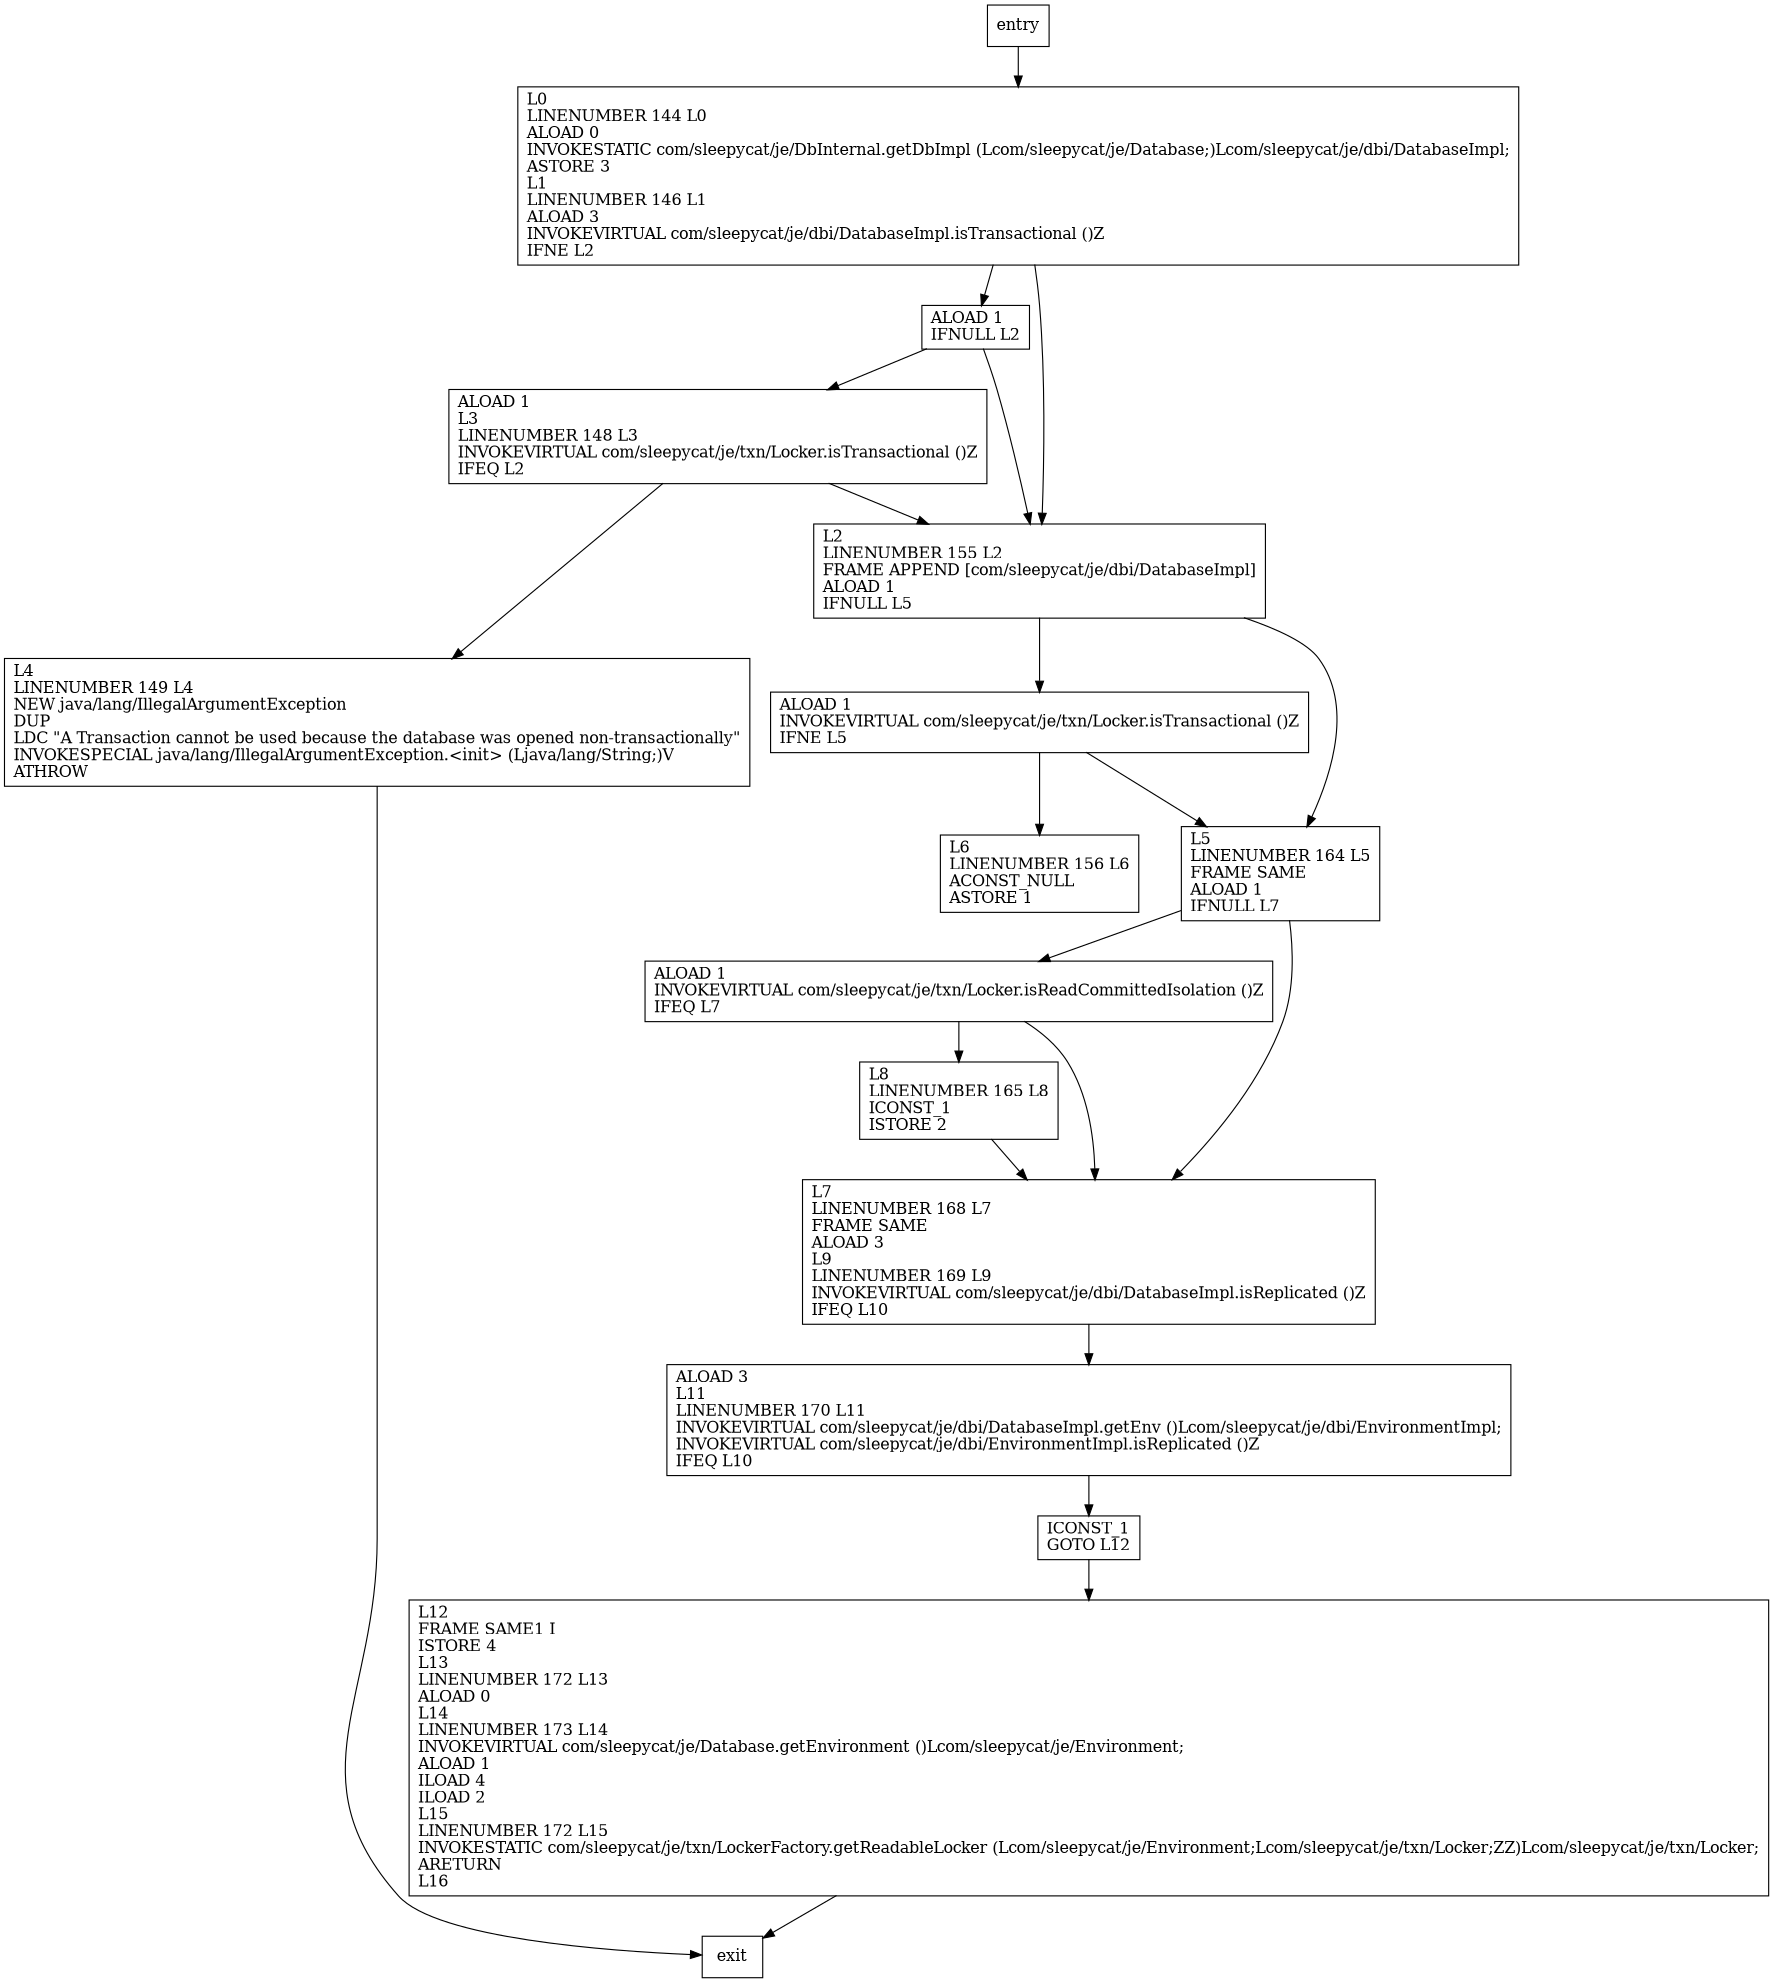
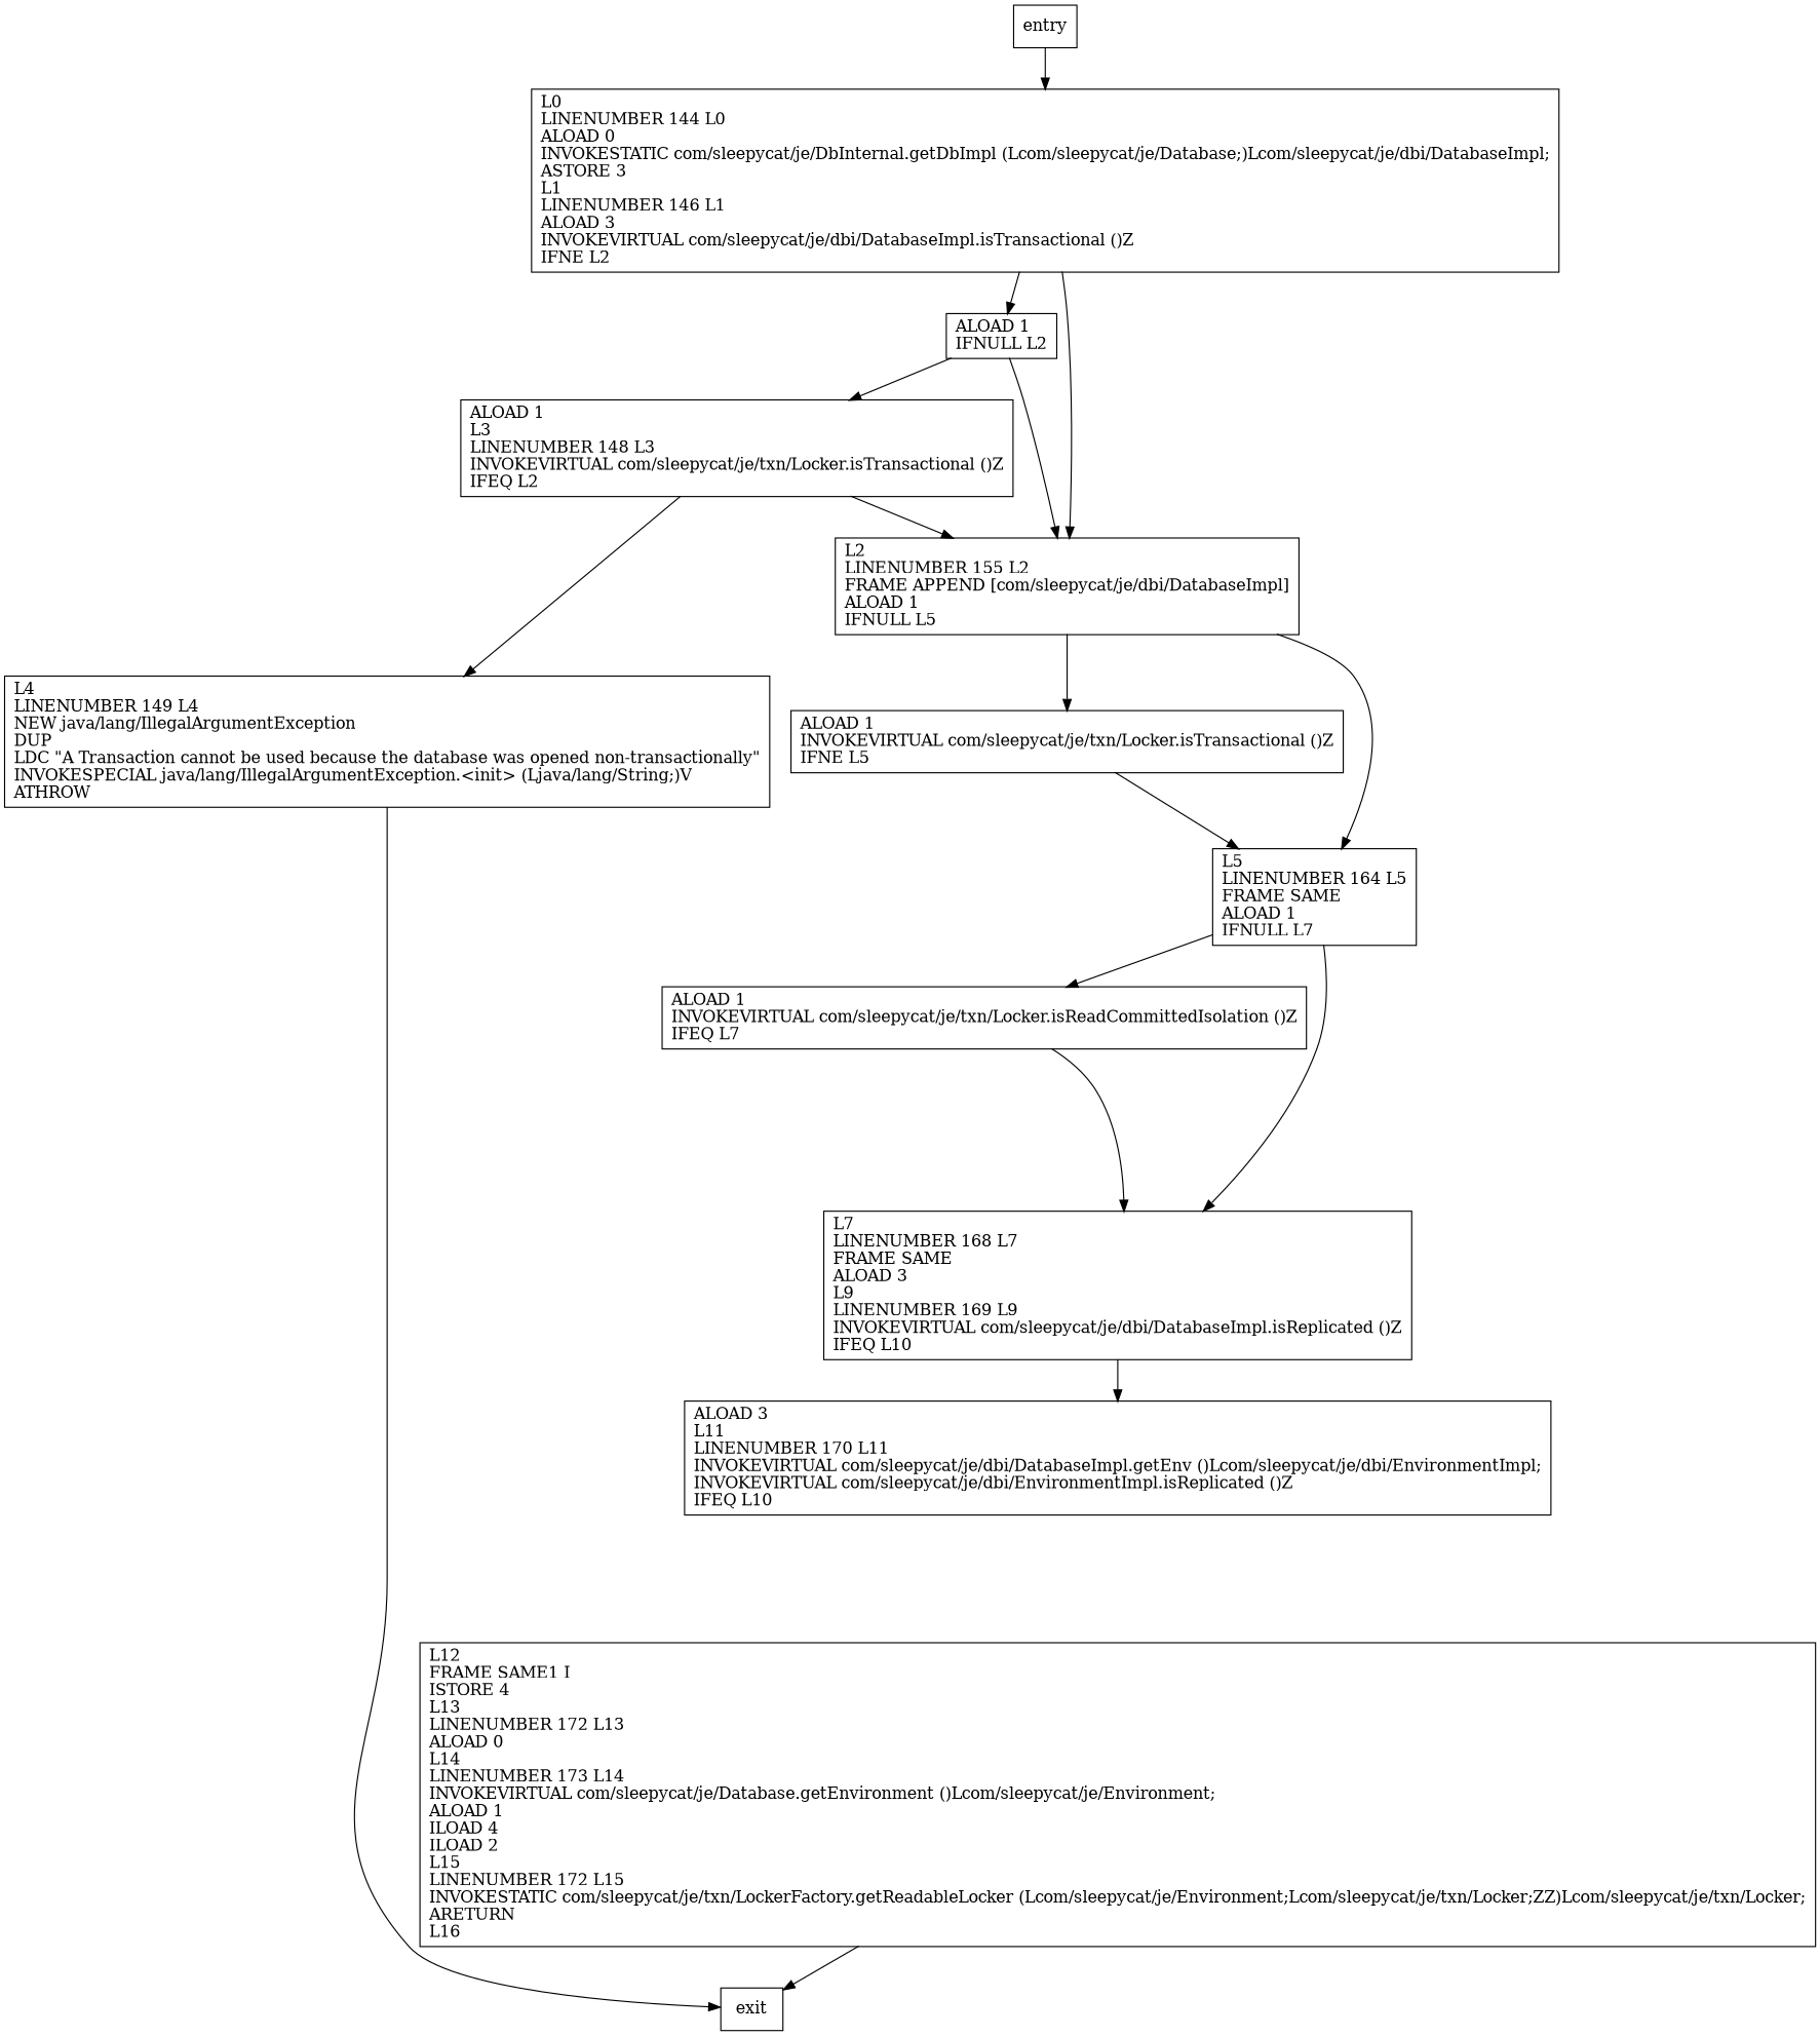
  digraph {
    node [shape=record]
    n1 [label="ALOAD 1\lIFNULL L2\l"]
    n2 [label="L2\lLINENUMBER 155 L2\lFRAME APPEND [com/sleepycat/je/dbi/DatabaseImpl]\lALOAD 1\lIFNULL L5\l"]
    n3 [label="ALOAD 1\lL3\lLINENUMBER 148 L3\lINVOKEVIRTUAL com/sleepycat/je/txn/Locker.isTransactional ()Z\lIFEQ L2\l"]
    n4 [label="ALOAD 1\lINVOKEVIRTUAL com/sleepycat/je/txn/Locker.isTransactional ()Z\lIFNE L5\l"]
    n5 [label="L5\lLINENUMBER 164 L5\lFRAME SAME\lALOAD 1\lIFNULL L7\l"]
    n6 [label="L4\lLINENUMBER 149 L4\lNEW java/lang/IllegalArgumentException\lDUP\lLDC \"A Transaction cannot be used because the database was opened non-transactionally\"\lINVOKESPECIAL java/lang/IllegalArgumentException.\<init\> (Ljava/lang/String;)V\lATHROW\l"]
-   n7 [label="L6\lLINENUMBER 156 L6\lACONST_NULL\lASTORE 1\l"]
    n8 [label="L7\lLINENUMBER 168 L7\lFRAME SAME\lALOAD 3\lL9\lLINENUMBER 169 L9\lINVOKEVIRTUAL com/sleepycat/je/dbi/DatabaseImpl.isReplicated ()Z\lIFEQ L10\l"]
    n9 [label="ALOAD 1\lINVOKEVIRTUAL com/sleepycat/je/txn/Locker.isReadCommittedIsolation ()Z\lIFEQ L7\l"]
-   n10 [label="L8\lLINENUMBER 165 L8\lICONST_1\lISTORE 2\l"]
    n11 [label="ALOAD 3\lL11\lLINENUMBER 170 L11\lINVOKEVIRTUAL com/sleepycat/je/dbi/DatabaseImpl.getEnv ()Lcom/sleepycat/je/dbi/EnvironmentImpl;\lINVOKEVIRTUAL com/sleepycat/je/dbi/EnvironmentImpl.isReplicated ()Z\lIFEQ L10\l"]
-   n12 [label="ICONST_1\lGOTO L12\l"]
    n13 [label="L12\lFRAME SAME1 I\lISTORE 4\lL13\lLINENUMBER 172 L13\lALOAD 0\lL14\lLINENUMBER 173 L14\lINVOKEVIRTUAL com/sleepycat/je/Database.getEnvironment ()Lcom/sleepycat/je/Environment;\lALOAD 1\lILOAD 4\lILOAD 2\lL15\lLINENUMBER 172 L15\lINVOKESTATIC com/sleepycat/je/txn/LockerFactory.getReadableLocker (Lcom/sleepycat/je/Environment;Lcom/sleepycat/je/txn/Locker;ZZ)Lcom/sleepycat/je/txn/Locker;\lARETURN\lL16\l"]
    exit
    n15 [label="L0\lLINENUMBER 144 L0\lALOAD 0\lINVOKESTATIC com/sleepycat/je/DbInternal.getDbImpl (Lcom/sleepycat/je/Database;)Lcom/sleepycat/je/dbi/DatabaseImpl;\lASTORE 3\lL1\lLINENUMBER 146 L1\lALOAD 3\lINVOKEVIRTUAL com/sleepycat/je/dbi/DatabaseImpl.isTransactional ()Z\lIFNE L2\l"]
    entry
    n1 -> n2
    n1 -> n3
    n2 -> n4
    n2 -> n5
    n3 -> n2
    n3 -> n6
    n4 -> n5
-   n4 -> n7
    n5 -> n8
    n5 -> n9
    n6 -> exit
    n8 -> n11
    n9 -> n8
-   n9 -> n10
-   n10 -> n8
-   n11 -> n12
-   n12 -> n13
    n13 -> exit
    n15 -> n1
    n15 -> n2
    entry -> n15
  }
